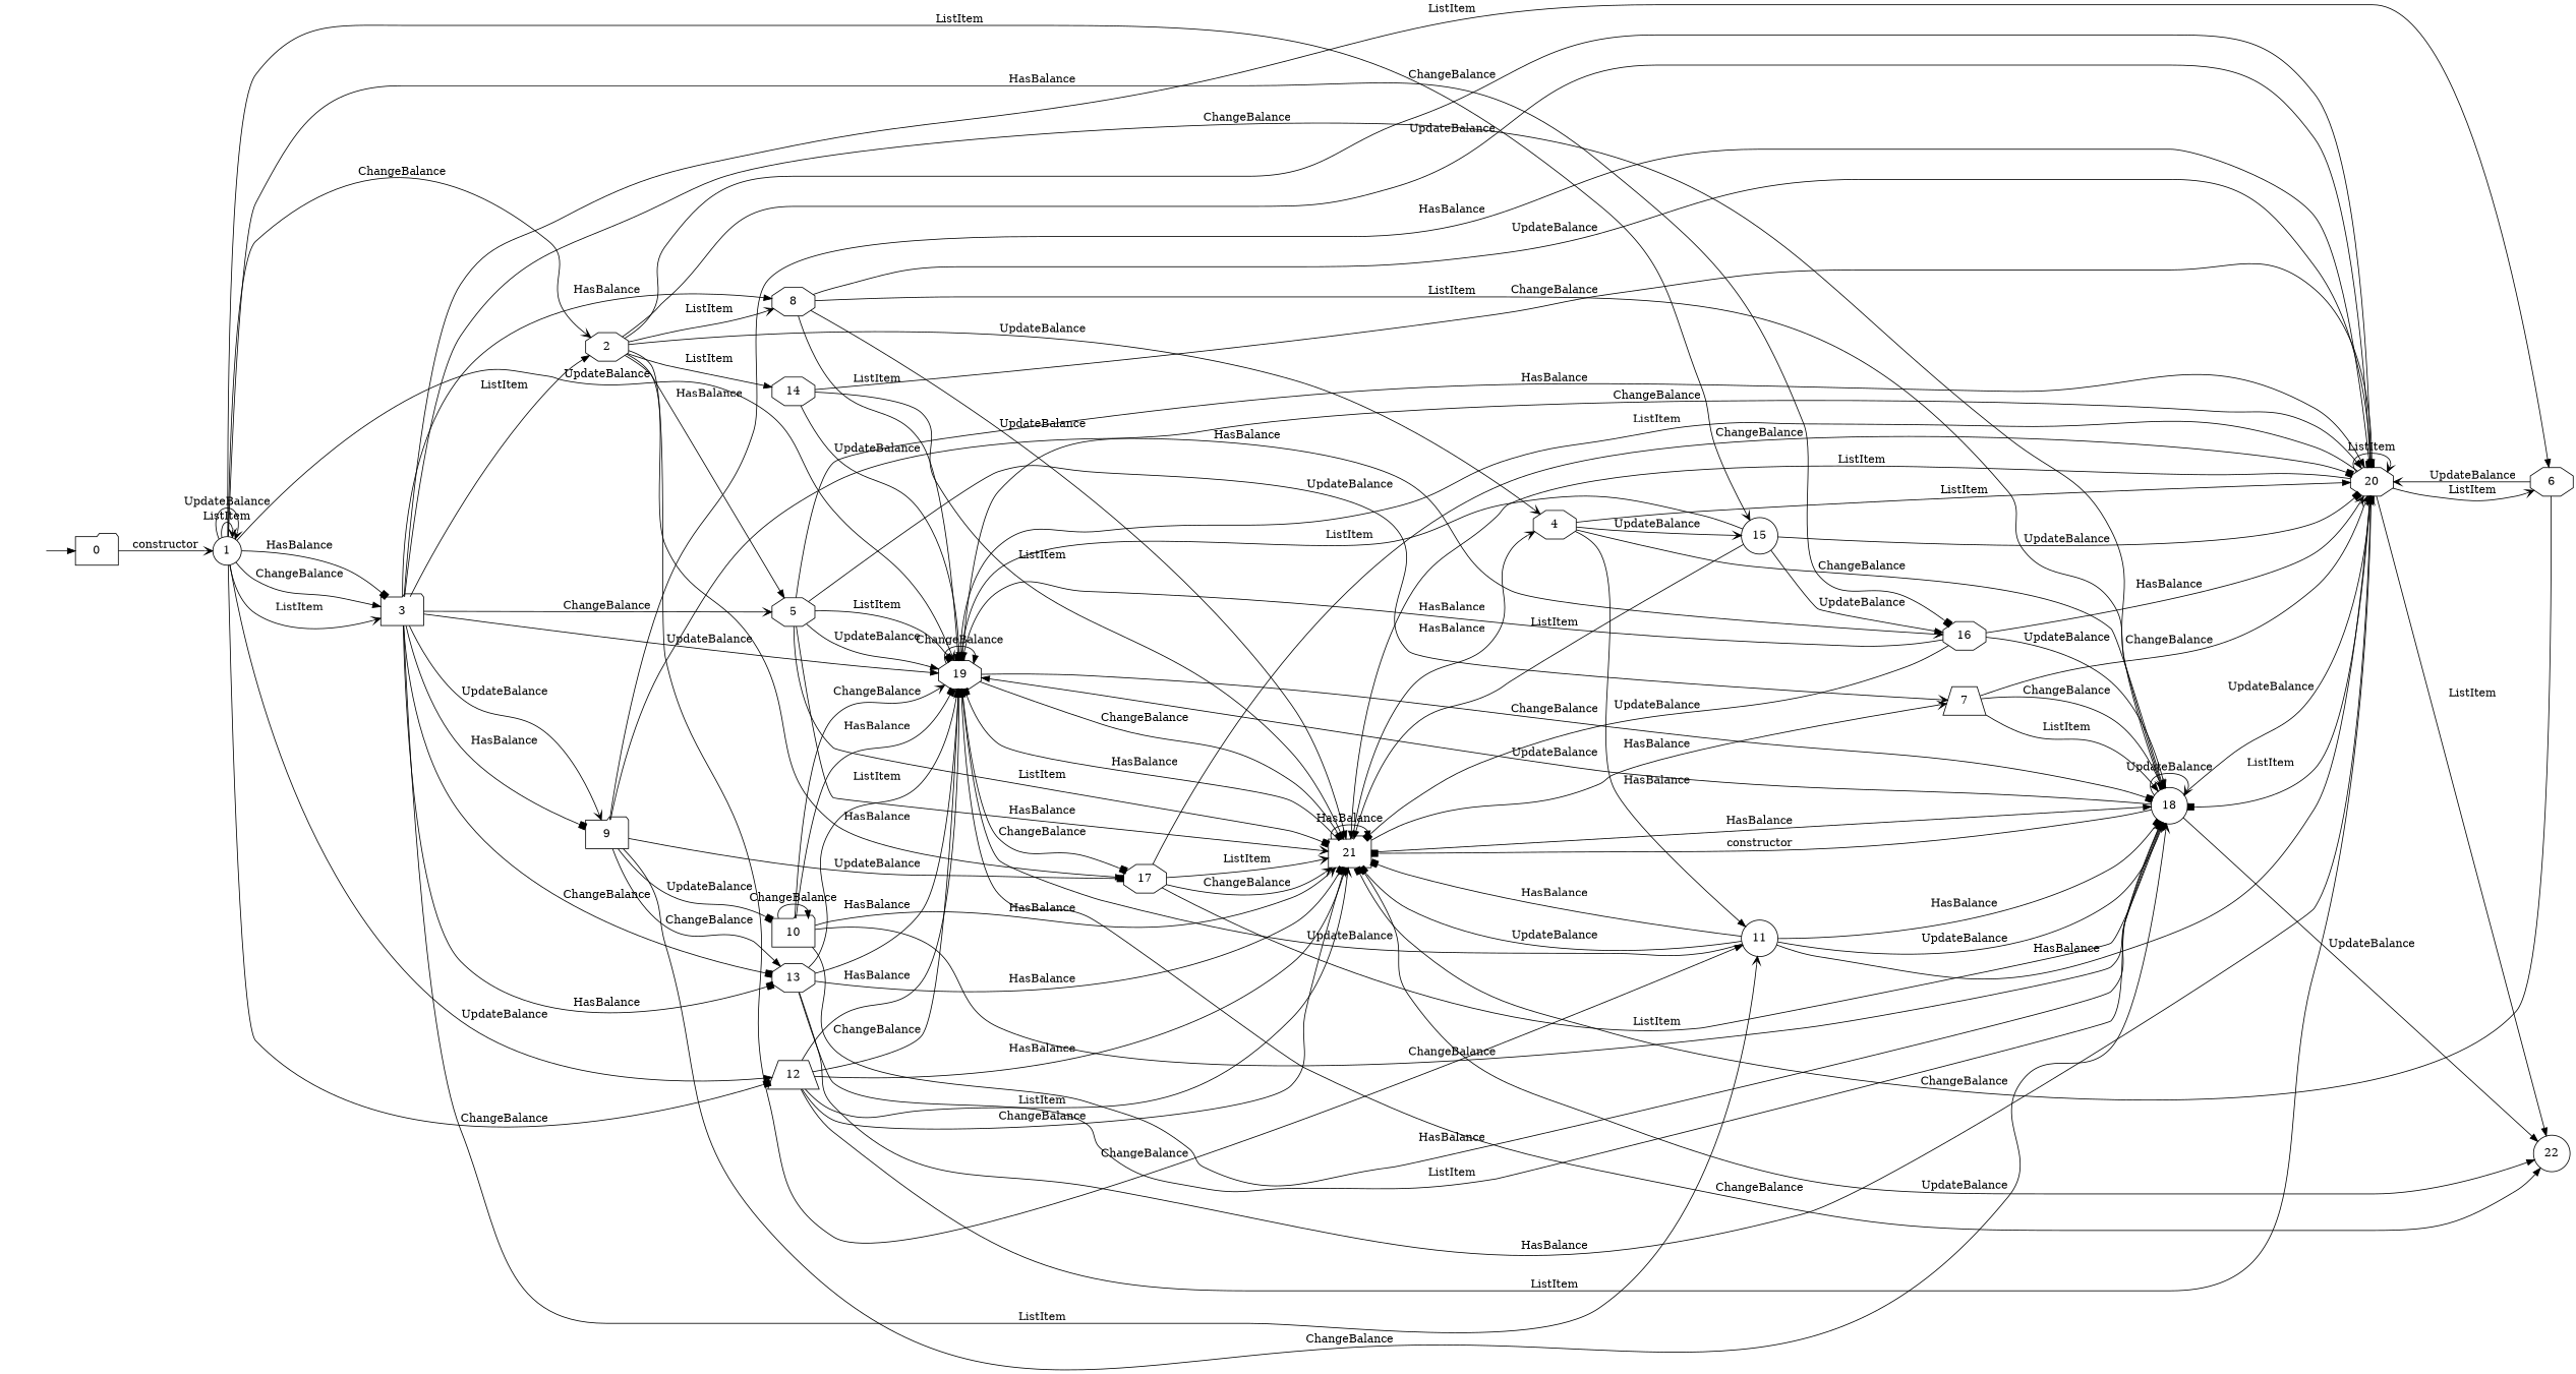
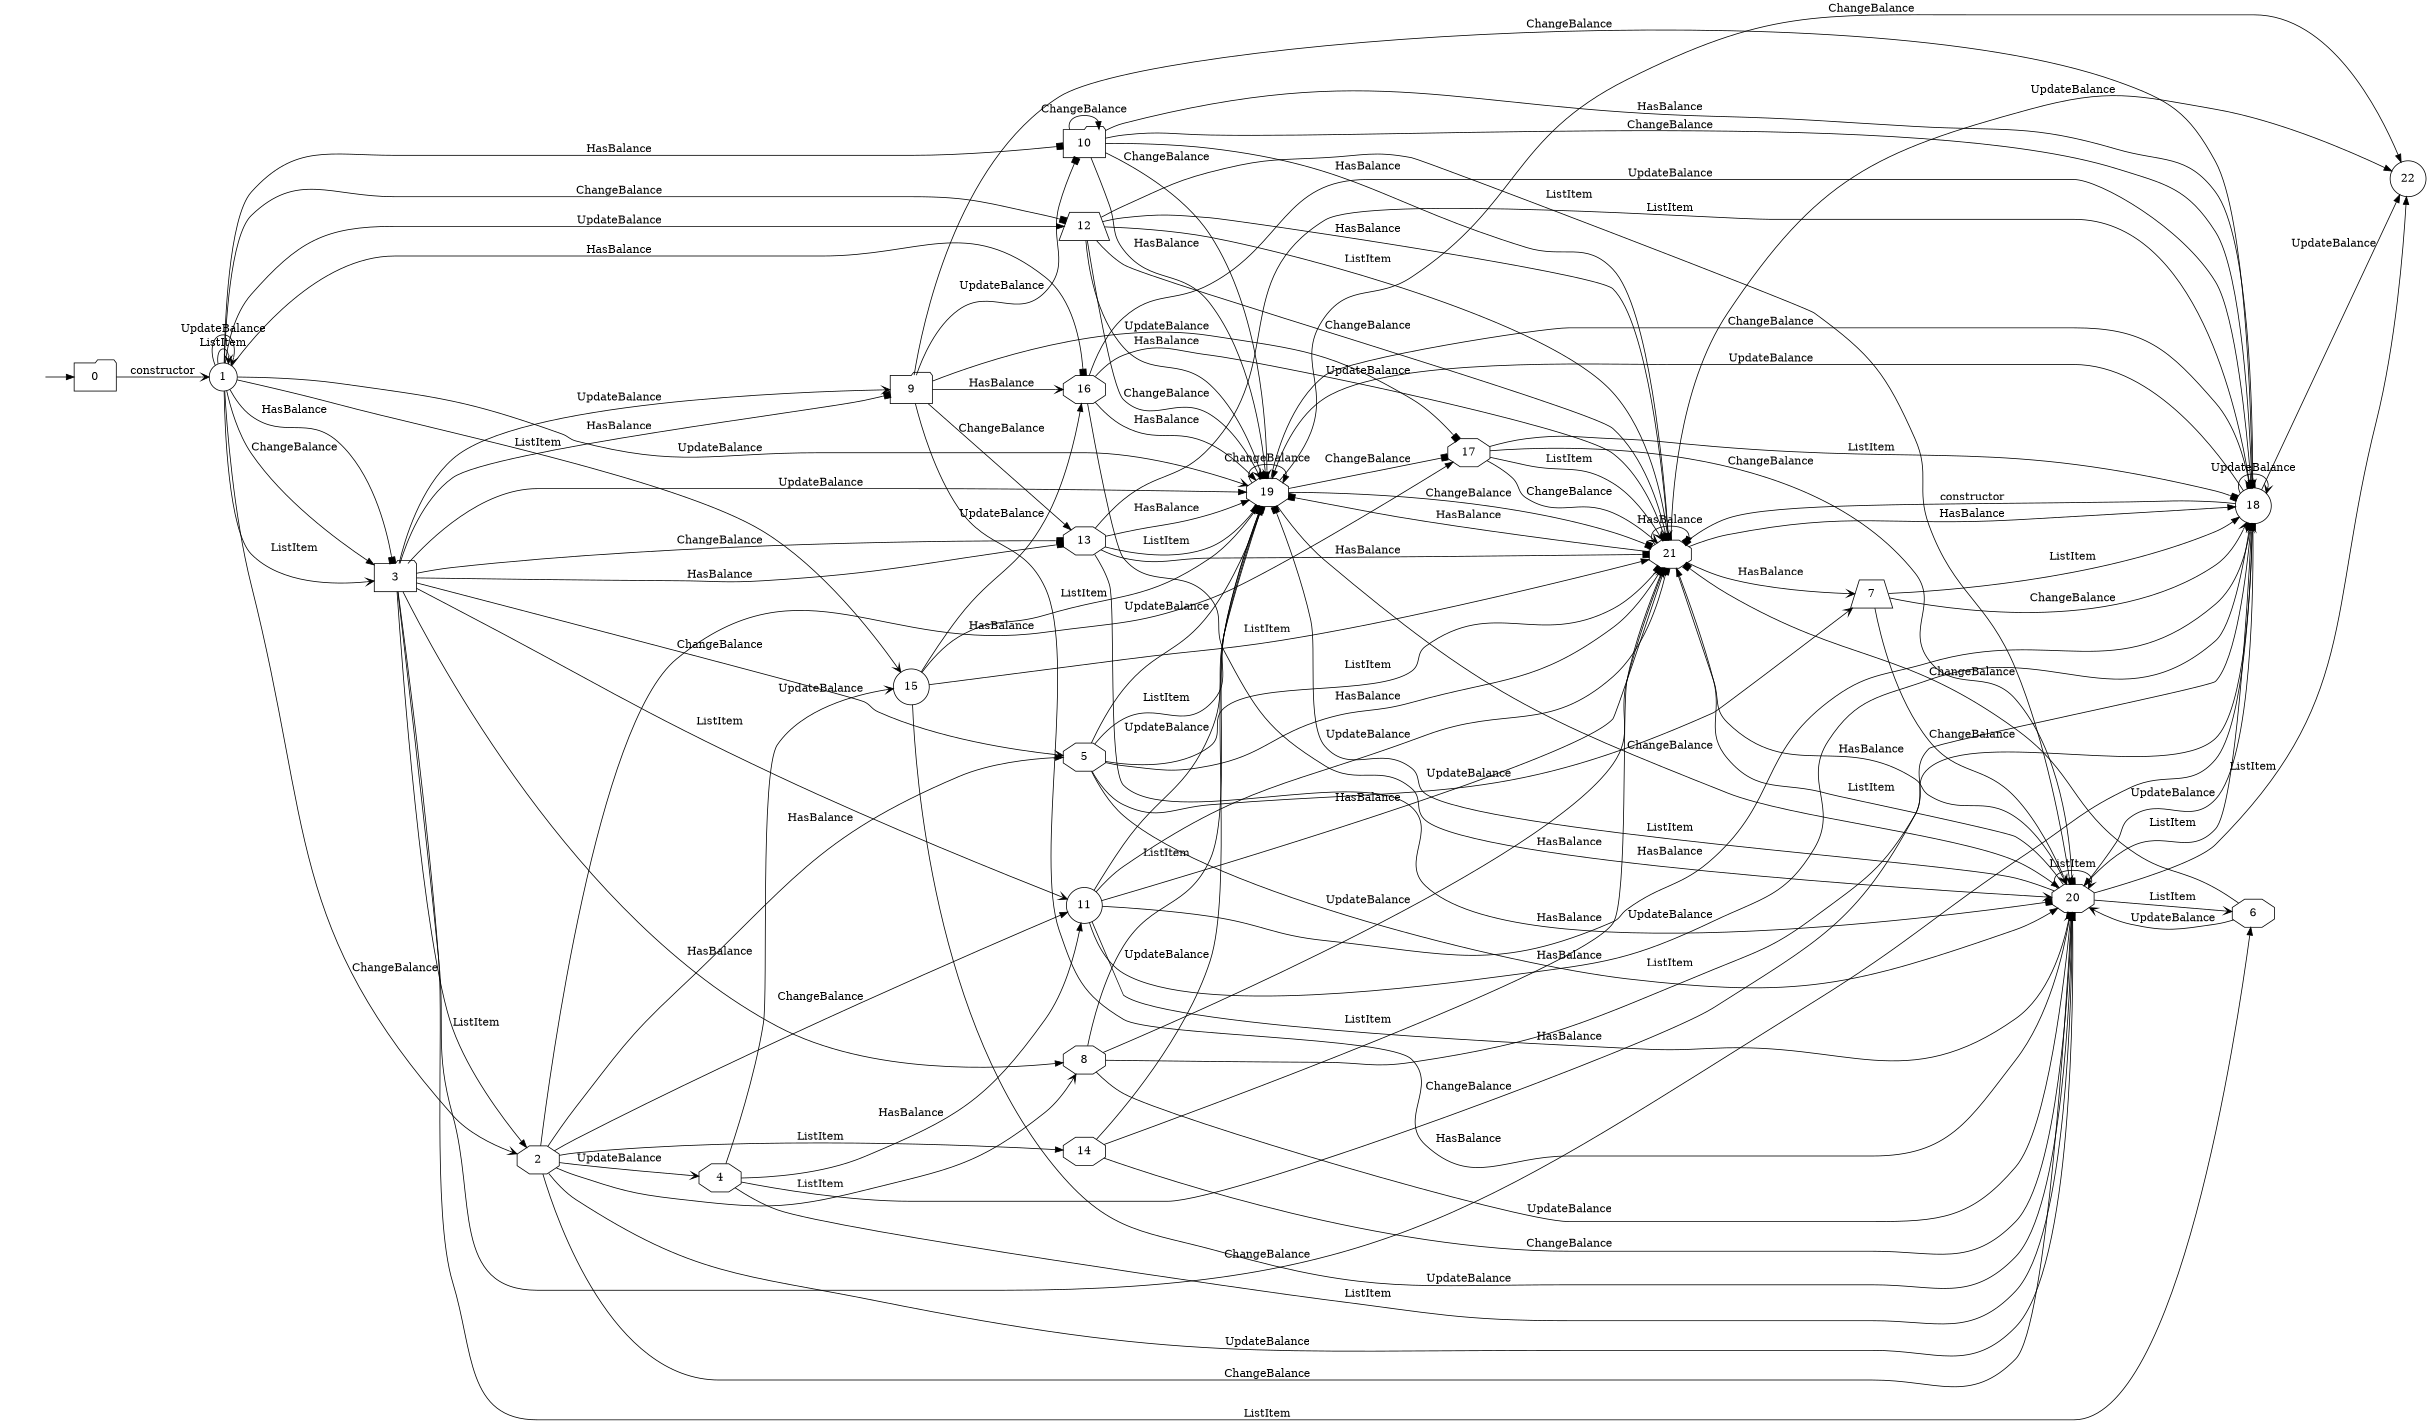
  digraph {
    rankdir=LR
    node [shape=octagon]
    edge [arrowhead=normal]
    "" [shape=plaintext]
    n2 [label=0 shape=folder]
    n3 [label=1 shape=circle]
-   n4 [label=21 shape=folder]
+   n4 [label=21]
    n5 [label=20]
    n6 [label=18 shape=circle]
    n7 [label=7 shape=trapezium]
    n8 [label=22 shape=circle]
    n9 [label=19]
    n10 [label=6]
    n11 [label=17]
    n12 [label=9 shape=folder]
    n13 [label=13]
    n14 [label=10 shape=folder]
    n15 [label=16]
    n16 [label=8]
    n17 [label=2]
    n18 [label=15 shape=circle]
    n19 [label=12 shape=trapezium]
    n20 [label=3 shape=folder]
    n21 [label=14]
    n22 [label=5]
    n23 [label=11 shape=circle]
    n24 [label=4]
    "" -> n2
    n2 -> n3 [arrowhead=vee label=constructor]
    n3 -> n3 [arrowhead=vee label=ListItem]
    n3 -> n3 [arrowhead=vee label=UpdateBalance]
    n3 -> n9 [arrowhead=vee label=UpdateBalance]
+   n3 -> n14 [arrowhead=box label=HasBalance]
    n3 -> n15 [arrowhead=box label=HasBalance]
    n3 -> n17 [arrowhead=vee label=ChangeBalance]
    n3 -> n18 [arrowhead=vee label=ListItem]
    n3 -> n19 [arrowhead=box label=ChangeBalance]
    n3 -> n19 [label=UpdateBalance]
    n3 -> n20 [label=ChangeBalance]
    n3 -> n20 [arrowhead=vee label=ListItem]
    n3 -> n20 [arrowhead=box label=HasBalance]
    n4 -> n4 [label=HasBalance]
-   n4 -> n24 [arrowhead=vee label=HasBalance]
+   n4 -> n5 [arrowhead=vee label=HasBalance]
    n4 -> n6 [label=HasBalance]
    n4 -> n7 [arrowhead=vee label=HasBalance]
    n4 -> n8 [label=UpdateBalance]
    n4 -> n9 [arrowhead=box label=HasBalance]
    n5 -> n4 [label=ListItem]
    n5 -> n5 [arrowhead=vee label=ListItem]
    n5 -> n6 [arrowhead=box label=ListItem]
    n5 -> n8 [label=ListItem]
    n5 -> n9 [arrowhead=box label=ListItem]
    n5 -> n10 [arrowhead=vee label=ListItem]
    n6 -> n4 [arrowhead=box label=constructor]
    n6 -> n5 [label=UpdateBalance]
    n6 -> n6 [arrowhead=vee label=UpdateBalance]
    n6 -> n8 [label=UpdateBalance]
    n6 -> n9 [label=UpdateBalance]
    n7 -> n5 [arrowhead=vee label=ChangeBalance]
    n7 -> n6 [arrowhead=vee label=ChangeBalance]
    n7 -> n6 [label=ListItem]
    n9 -> n4 [arrowhead=box label=ChangeBalance]
    n9 -> n5 [label=ChangeBalance]
    n9 -> n6 [arrowhead=box label=ChangeBalance]
    n9 -> n8 [label=ChangeBalance]
    n9 -> n9 [label=ChangeBalance]
    n9 -> n11 [arrowhead=box label=ChangeBalance]
    n10 -> n4 [arrowhead=box label=ChangeBalance]
    n10 -> n5 [arrowhead=vee label=UpdateBalance]
    n11 -> n4 [arrowhead=vee label=ListItem]
    n11 -> n4 [arrowhead=vee label=ChangeBalance]
    n11 -> n5 [arrowhead=box label=ChangeBalance]
    n11 -> n6 [arrowhead=box label=ListItem]
    n12 -> n5 [arrowhead=box label=HasBalance]
    n12 -> n6 [arrowhead=vee label=ChangeBalance]
    n12 -> n11 [arrowhead=box label=UpdateBalance]
    n12 -> n13 [label=ChangeBalance]
    n12 -> n14 [arrowhead=box label=UpdateBalance]
    n12 -> n15 [arrowhead=vee label=HasBalance]
    n13 -> n4 [arrowhead=box label=HasBalance]
    n13 -> n5 [arrowhead=box label=HasBalance]
    n13 -> n6 [arrowhead=vee label=ListItem]
    n13 -> n9 [label=HasBalance]
    n13 -> n9 [label=ListItem]
    n14 -> n4 [arrowhead=vee label=HasBalance]
    n14 -> n6 [arrowhead=box label=ChangeBalance]
    n14 -> n6 [label=HasBalance]
    n14 -> n9 [arrowhead=vee label=ChangeBalance]
    n14 -> n9 [arrowhead=box label=HasBalance]
    n14 -> n14 [label=ChangeBalance]
    n15 -> n4 [arrowhead=box label=UpdateBalance]
    n15 -> n5 [arrowhead=vee label=HasBalance]
    n15 -> n6 [label=UpdateBalance]
    n15 -> n9 [label=HasBalance]
    n16 -> n4 [label=UpdateBalance]
    n16 -> n5 [arrowhead=box label=UpdateBalance]
    n16 -> n6 [arrowhead=box label=ListItem]
    n16 -> n9 [arrowhead=box label=ListItem]
    n17 -> n5 [label=UpdateBalance]
    n17 -> n5 [arrowhead=box label=ChangeBalance]
    n17 -> n11 [label=HasBalance]
    n17 -> n16 [arrowhead=vee label=ListItem]
    n17 -> n21 [label=ListItem]
    n17 -> n22 [label=HasBalance]
    n17 -> n23 [label=ChangeBalance]
    n17 -> n24 [arrowhead=vee label=UpdateBalance]
    n18 -> n4 [label=ListItem]
    n18 -> n5 [arrowhead=box label=UpdateBalance]
    n18 -> n9 [arrowhead=box label=ListItem]
    n18 -> n15 [label=UpdateBalance]
    n19 -> n4 [arrowhead=box label=HasBalance]
    n19 -> n4 [arrowhead=vee label=ListItem]
    n19 -> n4 [arrowhead=vee label=ChangeBalance]
    n19 -> n5 [arrowhead=vee label=ListItem]
    n19 -> n9 [arrowhead=box label=HasBalance]
    n19 -> n9 [arrowhead=vee label=ChangeBalance]
    n20 -> n6 [arrowhead=vee label=ChangeBalance]
    n20 -> n9 [label=UpdateBalance]
    n20 -> n10 [label=ListItem]
    n20 -> n12 [arrowhead=box label=HasBalance]
    n20 -> n12 [arrowhead=vee label=UpdateBalance]
    n20 -> n13 [arrowhead=box label=HasBalance]
    n20 -> n13 [arrowhead=box label=ChangeBalance]
    n20 -> n16 [label=HasBalance]
    n20 -> n17 [label=ListItem]
    n20 -> n22 [arrowhead=vee label=ChangeBalance]
    n20 -> n23 [arrowhead=vee label=ListItem]
    n21 -> n4 [arrowhead=vee label=ListItem]
    n21 -> n5 [label=ChangeBalance]
    n21 -> n9 [label=UpdateBalance]
    n22 -> n4 [arrowhead=box label=ListItem]
    n22 -> n4 [arrowhead=vee label=HasBalance]
    n22 -> n5 [label=HasBalance]
    n22 -> n7 [arrowhead=vee label=UpdateBalance]
    n22 -> n9 [label=UpdateBalance]
    n22 -> n9 [arrowhead=box label=ListItem]
    n23 -> n4 [arrowhead=box label=UpdateBalance]
    n23 -> n4 [arrowhead=box label=HasBalance]
    n23 -> n5 [arrowhead=vee label=HasBalance]
    n23 -> n6 [arrowhead=box label=UpdateBalance]
    n23 -> n6 [arrowhead=box label=HasBalance]
    n23 -> n9 [label=UpdateBalance]
    n24 -> n5 [label=ListItem]
    n24 -> n6 [arrowhead=vee label=ChangeBalance]
    n24 -> n18 [arrowhead=vee label=UpdateBalance]
    n24 -> n23 [label=HasBalance]
  }
